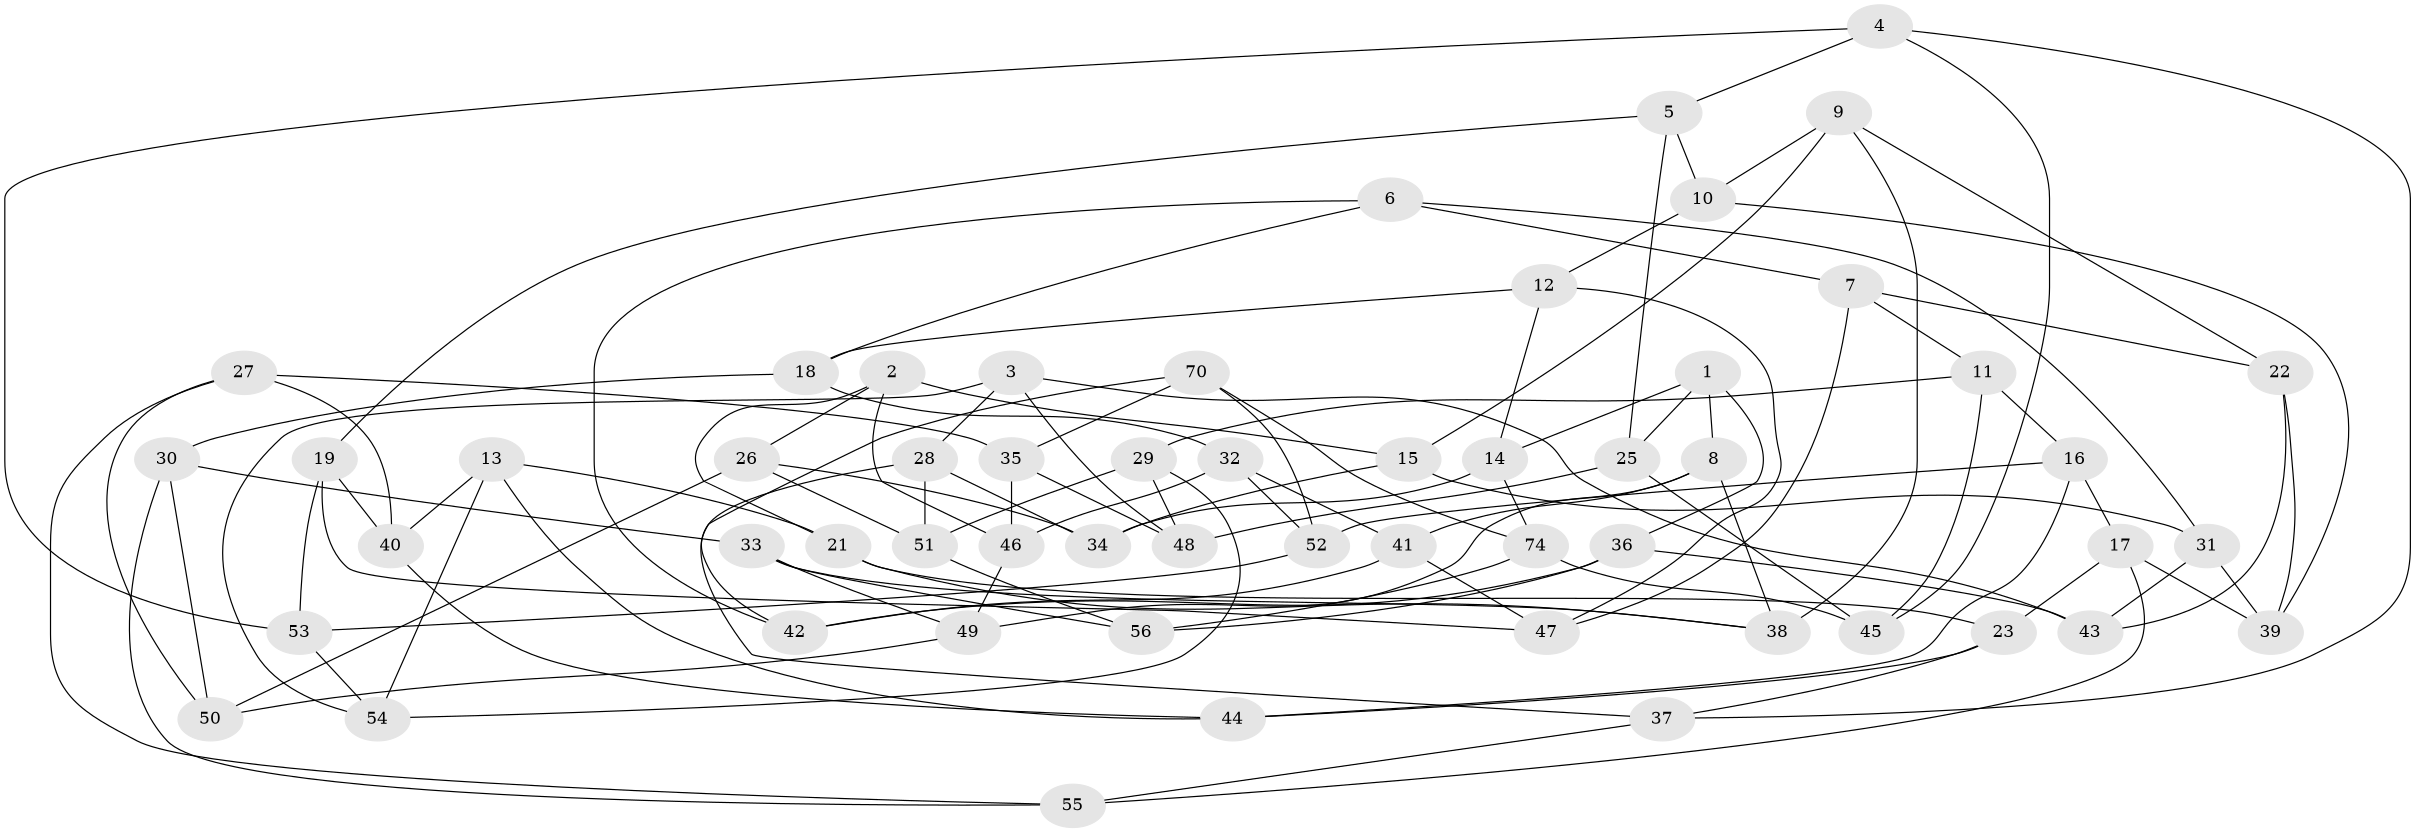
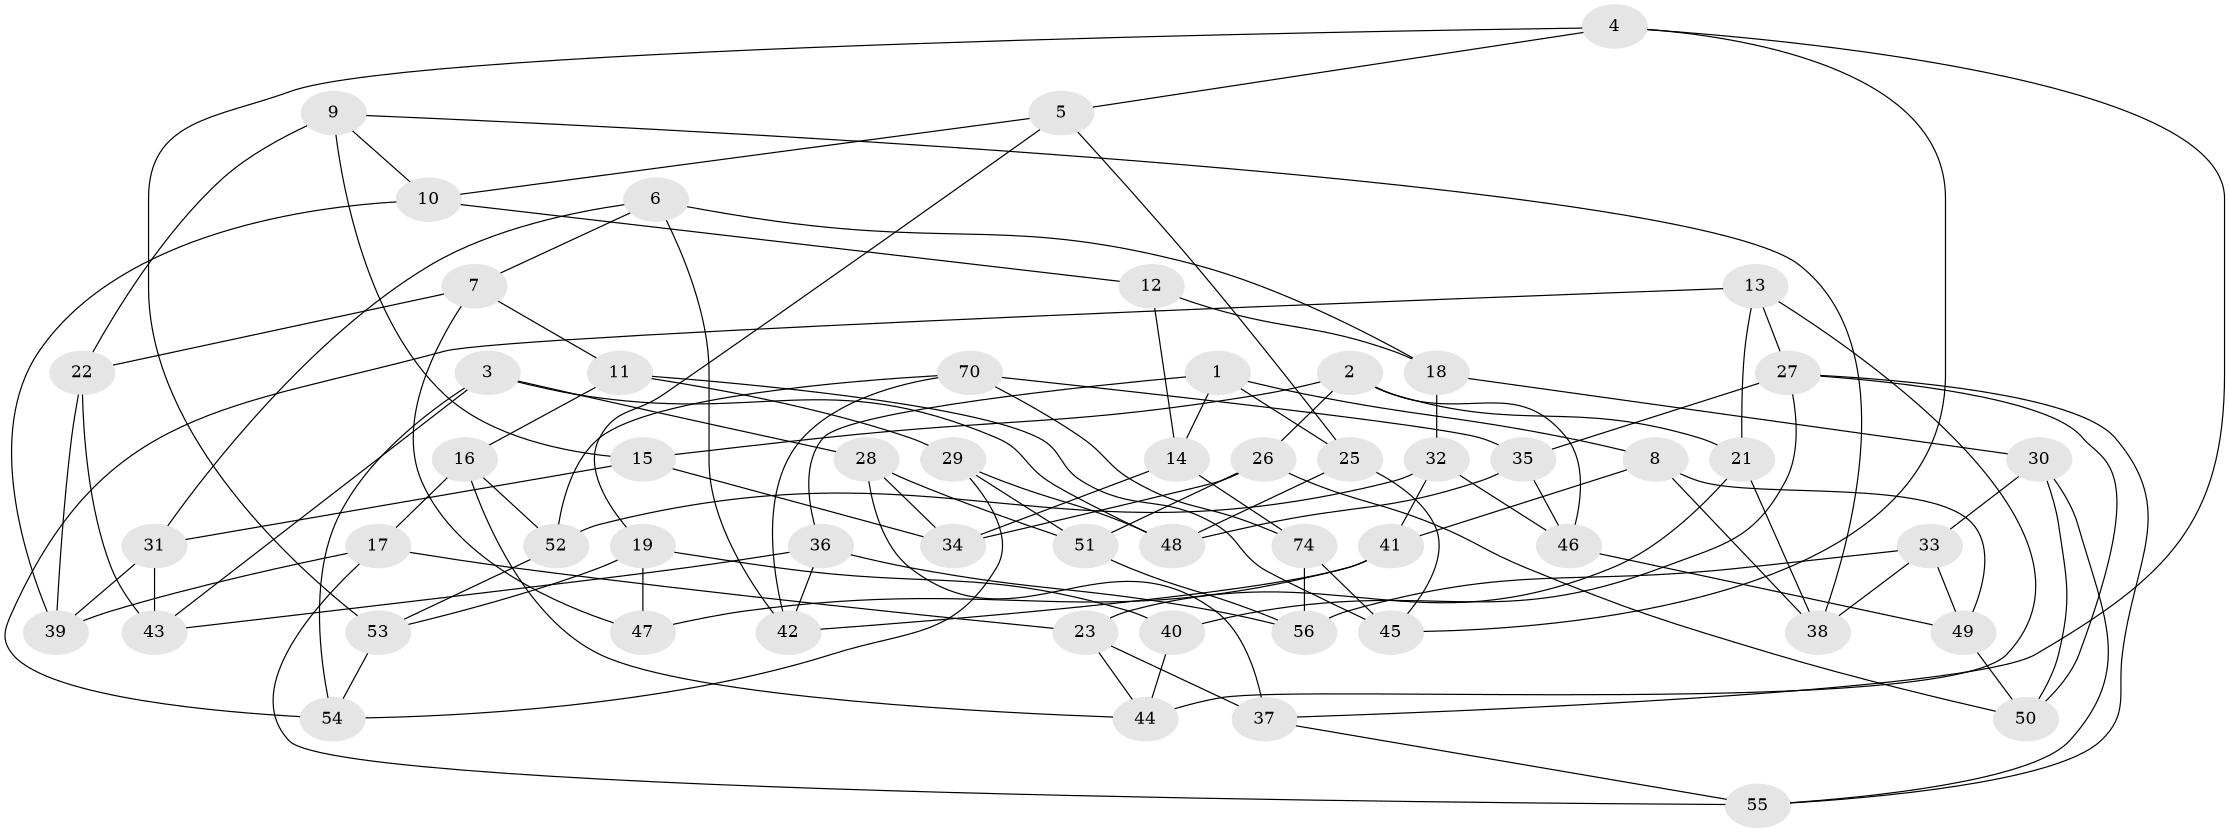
  graph {
    node [color=gray90 style=filled]
    1
    8
    14
    25
    36
    38
    41
    49
    n9 [label=74]
    34
    48
    45
    43
    42
    56
    2
    15
    21
    26
    46
    31
    23
    50
    51
    3
    28
    54
    37
    4
    5
    53
    10
    19
    55
    12
    39
    47
    40
    6
    7
    18
    11
    22
    30
    32
    16
    29
    9
    44
    17
    52
    13
    33
    n54 [label=70]
    35
    27
    1 -- 8
    1 -- 14
    1 -- 25
    1 -- 36
    8 -- 38
    8 -- 41
    8 -- 49
    14 -- n9
    14 -- 34
    25 -- 48
    25 -- 45
    36 -- 43
    36 -- 42
    36 -- 56
    41 -- 42
    41 -- 47
    49 -- 50
    n9 -- 45
    n9 -- 56
    2 -- 15
    2 -- 21
    2 -- 26
    2 -- 46
    15 -- 34
    15 -- 31
    21 -- 38
    21 -- 23
    26 -- 34
    26 -- 50
    26 -- 51
    46 -- 49
    31 -- 43
    31 -- 39
    23 -- 37
    23 -- 44
    51 -- 56
    3 -- 48
    3 -- 43
    3 -- 28
    3 -- 54
    28 -- 34
    28 -- 51
    28 -- 37
    37 -- 55
    4 -- 45
    4 -- 37
    4 -- 5
    4 -- 53
    5 -- 25
    5 -- 10
    5 -- 19
    53 -- 54
    10 -- 12
    10 -- 39
    19 -- 53
    19 -- 47
    19 -- 40
    12 -- 14
-   12 -- 47
    12 -- 18
    40 -- 44
    6 -- 42
    6 -- 31
    6 -- 7
    6 -- 18
    7 -- 47
    7 -- 11
    7 -- 22
    18 -- 30
    18 -- 32
    11 -- 45
    11 -- 16
    11 -- 29
    22 -- 43
    22 -- 39
    30 -- 50
    30 -- 55
    30 -- 33
    32 -- 41
    32 -- 46
    32 -- 52
    16 -- 44
    16 -- 17
    16 -- 52
    29 -- 48
    29 -- 51
    29 -- 54
    9 -- 38
    9 -- 15
    9 -- 10
    9 -- 22
    17 -- 23
    17 -- 55
    17 -- 39
    52 -- 53
    13 -- 21
    13 -- 54
-   13 -- 40
+   13 -- 27
    13 -- 44
    33 -- 38
    33 -- 49
    33 -- 56
    n54 -- n9
    n54 -- 42
    n54 -- 52
    n54 -- 35
    35 -- 48
    35 -- 46
    27 -- 50
    27 -- 55
    27 -- 40
    27 -- 35
  }
